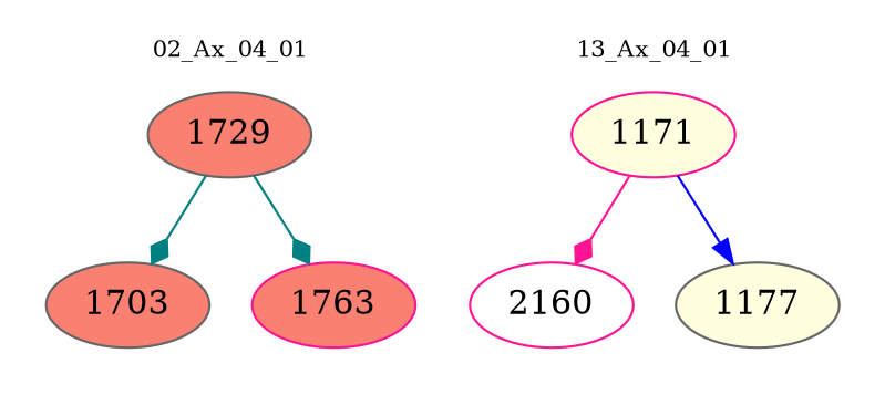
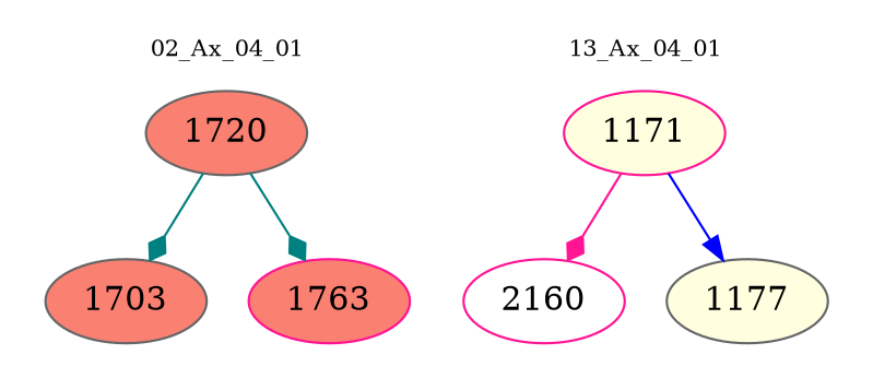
  digraph {
    node [color=gray40 fillcolor=salmon style=filled]
    edge [arrowhead=diamond color=teal]
-   n1 [label=1729]
+   n1 [label=1720]
    n2 [label=1703]
    n3 [color=deeppink label=1763]
    n4 [color=deeppink fillcolor=lightyellow label=1171]
    n5 [color=deeppink fillcolor=white label=2160]
    n6 [fillcolor=lightyellow label=1177]
    subgraph cluster_1 {
      color=white
      fontsize=10
      label="02_Ax_04_01"
      n1
      n2
      n3
    }
    subgraph cluster_2 {
      color=white
      fontsize=10
      label="13_Ax_04_01"
      n4
      n5
      n6
    }
    n1 -> n2
    n1 -> n3
    n4 -> n5 [color=deeppink]
    n4 -> n6 [arrowhead=normal color=blue]
  }
